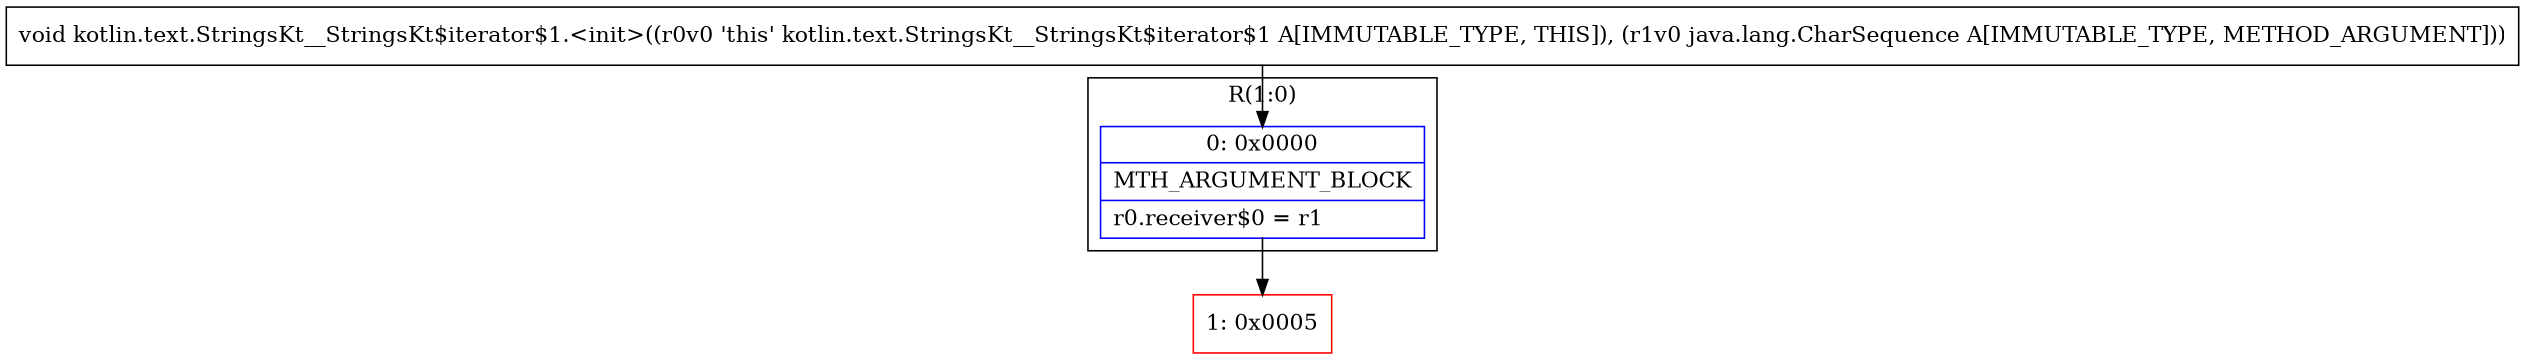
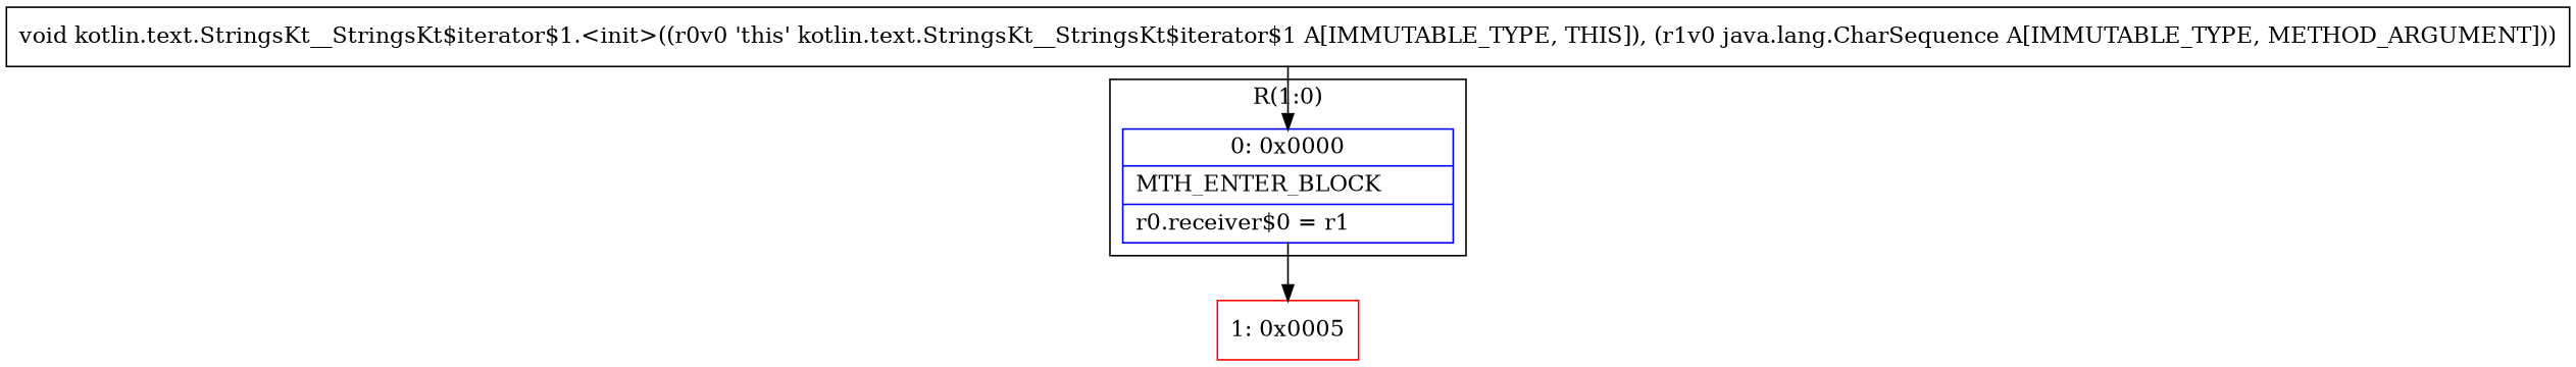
  digraph {
    node [shape=record]
-   n1 [color=blue label="{0\:\ 0x0000|MTH_ARGUMENT_BLOCK\l|r0.receiver$0 = r1\l}"]
+   n1 [color=blue label="{0\:\ 0x0000|MTH_ENTER_BLOCK\l|r0.receiver$0 = r1\l}"]
    n2 [color=red label="{1\:\ 0x0005}"]
    n3 [label="{void kotlin.text.StringsKt__StringsKt$iterator$1.\<init\>((r0v0 'this' kotlin.text.StringsKt__StringsKt$iterator$1 A[IMMUTABLE_TYPE, THIS]), (r1v0 java.lang.CharSequence A[IMMUTABLE_TYPE, METHOD_ARGUMENT])) }"]
    subgraph cluster_1 {
      label="R(1:0)"
      n1
    }
    n1 -> n2
    n3 -> n1
  }
